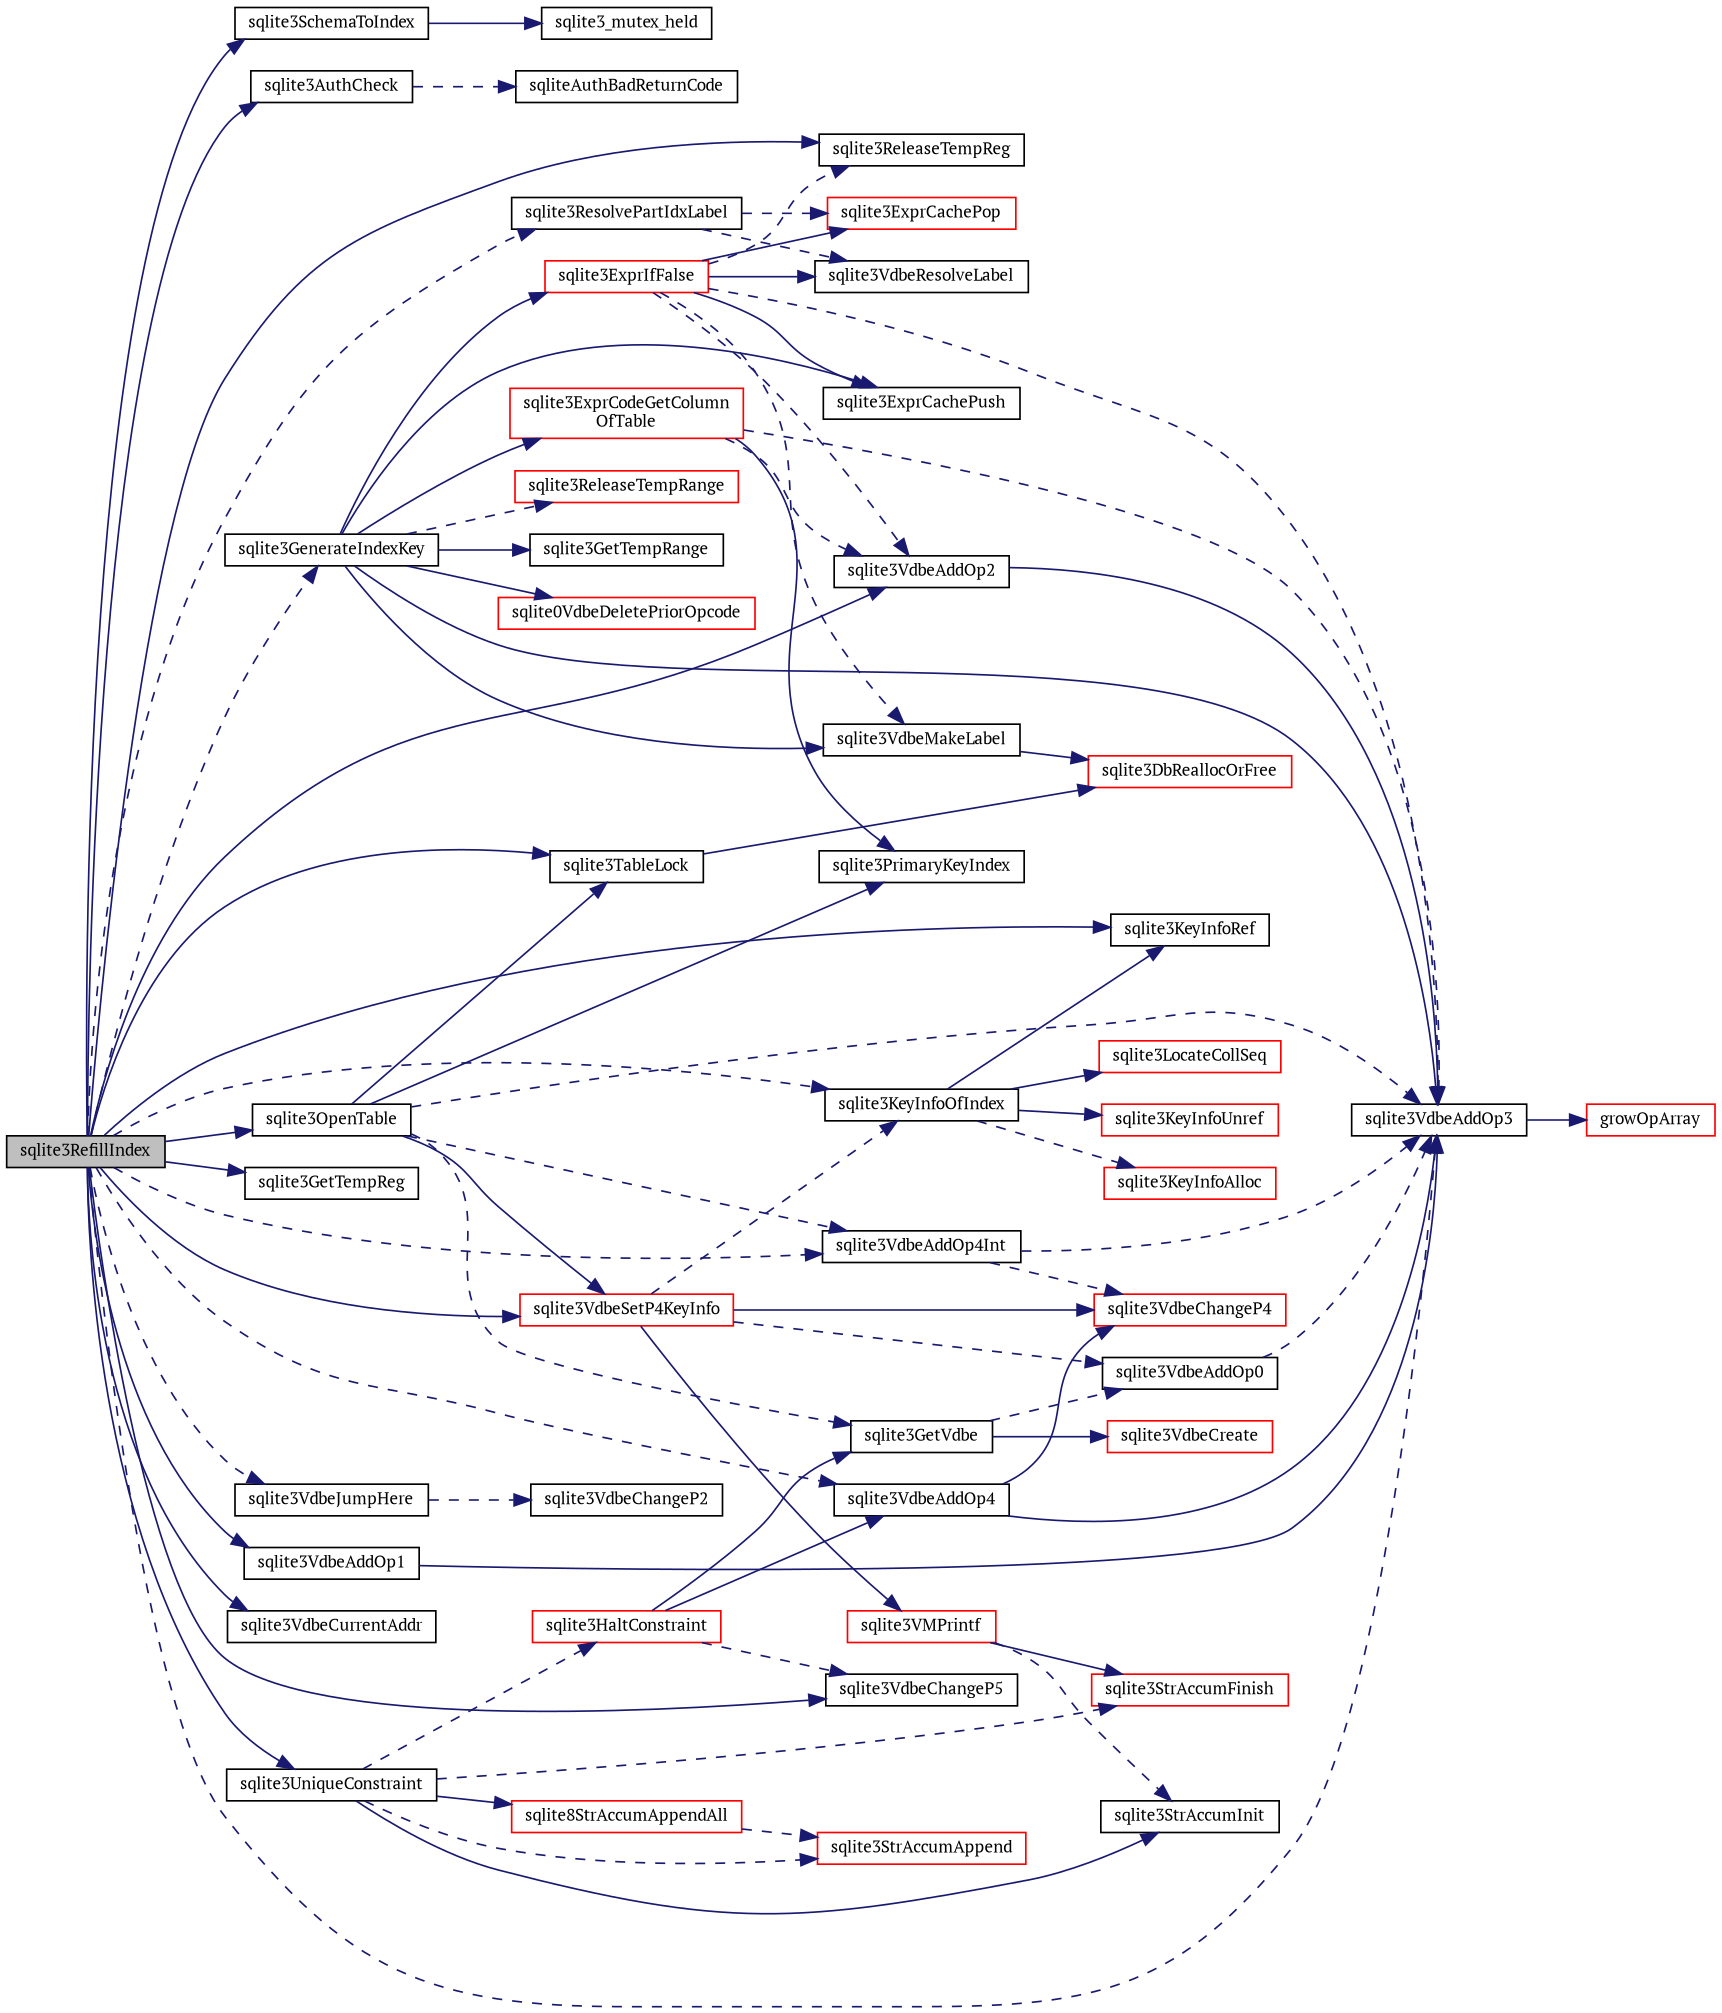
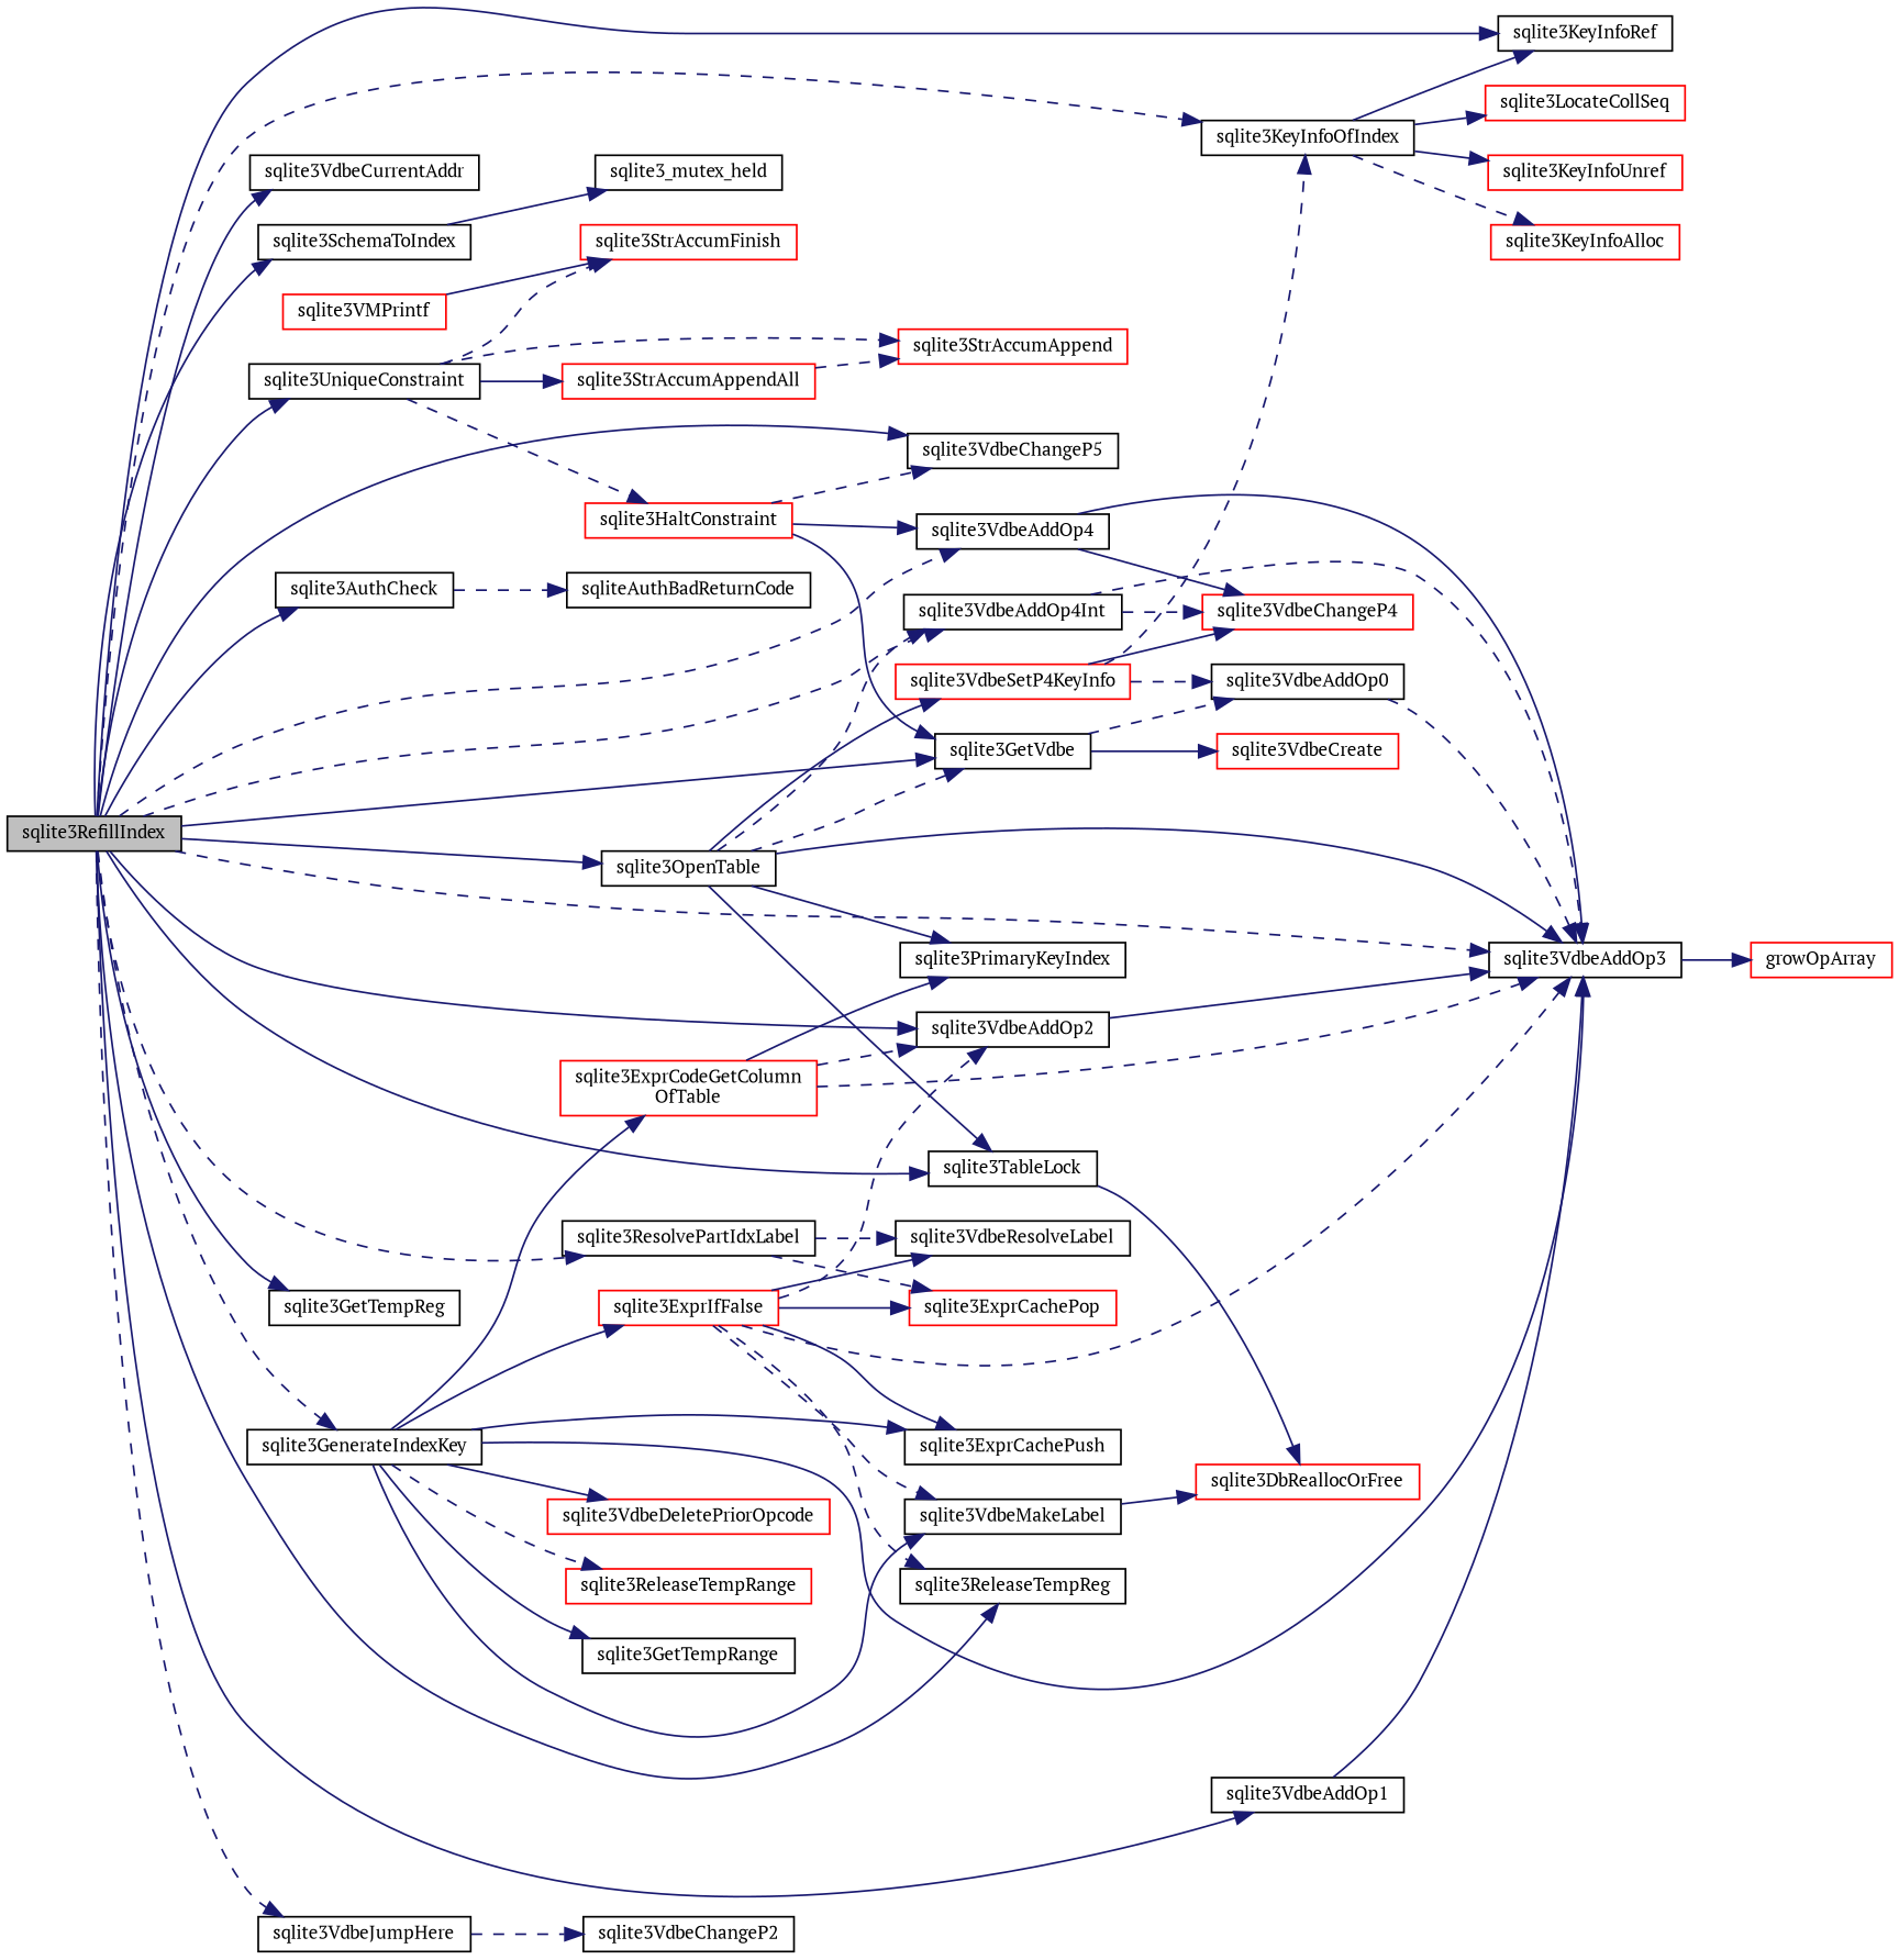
  digraph {
    fontname="PT Serif"
    rankdir=LR
    node [color=black fillcolor=white fontname="PT Serif" fontsize=10 shape=record style=filled]
    edge [color=midnightblue fontname="PT Serif" fontsize=10 labelfontname=FreeSans labelfontsize=10 style=solid]
    n1 [fillcolor=grey75 fontcolor=black height=0.2 label=sqlite3RefillIndex width=0.4]
    n2 [height=0.2 label=sqlite3SchemaToIndex width=0.4]
    n3 [height=0.2 label=sqlite3AuthCheck width=0.4]
    n4 [height=0.2 label=sqlite3TableLock width=0.4]
    n5 [height=0.2 label=sqlite3GetVdbe width=0.4]
    n6 [height=0.2 label=sqlite3VdbeAddOp3 width=0.4]
    n7 [height=0.2 label=sqlite3KeyInfoOfIndex width=0.4]
    n8 [height=0.2 label=sqlite3KeyInfoRef width=0.4]
    n9 [height=0.2 label=sqlite3VdbeAddOp4 width=0.4]
    n10 [height=0.2 label=sqlite3OpenTable width=0.4]
    n11 [height=0.2 label=sqlite3VdbeAddOp4Int width=0.4]
    n12 [height=0.2 label=sqlite3VdbeAddOp2 width=0.4]
    n13 [height=0.2 label=sqlite3GetTempReg width=0.4]
    n14 [height=0.2 label=sqlite3GenerateIndexKey width=0.4]
    n15 [height=0.2 label=sqlite3ReleaseTempReg width=0.4]
    n16 [height=0.2 label=sqlite3ResolvePartIdxLabel width=0.4]
    n17 [height=0.2 label=sqlite3VdbeJumpHere width=0.4]
    n18 [height=0.2 label=sqlite3VdbeChangeP5 width=0.4]
    n19 [height=0.2 label=sqlite3VdbeCurrentAddr width=0.4]
    n20 [height=0.2 label=sqlite3UniqueConstraint width=0.4]
    n21 [height=0.2 label=sqlite3VdbeAddOp1 width=0.4]
    n22 [height=0.2 label=sqlite3_mutex_held width=0.4]
    n23 [height=0.2 label=sqliteAuthBadReturnCode width=0.4]
    n24 [color=red height=0.2 label=sqlite3DbReallocOrFree width=0.4]
    n25 [color=red height=0.2 label=sqlite3VdbeCreate width=0.4]
    n26 [height=0.2 label=sqlite3VdbeAddOp0 width=0.4]
    n27 [color=red height=0.2 label=growOpArray width=0.4]
    n28 [color=red height=0.2 label=sqlite3KeyInfoUnref width=0.4]
    n29 [color=red height=0.2 label=sqlite3KeyInfoAlloc width=0.4]
    n30 [color=red height=0.2 label=sqlite3LocateCollSeq width=0.4]
    n31 [color=red height=0.2 label=sqlite3VdbeChangeP4 width=0.4]
    n32 [height=0.2 label=sqlite3PrimaryKeyIndex width=0.4]
    n33 [color=red height=0.2 label=sqlite3VdbeSetP4KeyInfo width=0.4]
    n34 [height=0.2 label=sqlite3VdbeMakeLabel width=0.4]
    n35 [height=0.2 label=sqlite3ExprCachePush width=0.4]
    n36 [color=red height=0.2 label=sqlite3ExprIfFalse width=0.4]
    n37 [height=0.2 label=sqlite3GetTempRange width=0.4]
    n38 [color=red height=0.2 label="sqlite3ExprCodeGetColumn\lOfTable" width=0.4]
-   n39 [color=red height=0.2 label=sqlite0VdbeDeletePriorOpcode width=0.4]
+   n39 [color=red height=0.2 label=sqlite3VdbeDeletePriorOpcode width=0.4]
    n40 [color=red height=0.2 label=sqlite3ReleaseTempRange width=0.4]
    n41 [color=red height=0.2 label=sqlite3ExprCachePop width=0.4]
    n42 [height=0.2 label=sqlite3VdbeResolveLabel width=0.4]
    n43 [height=0.2 label=sqlite3VdbeChangeP2 width=0.4]
-   n44 [height=0.2 label=sqlite3StrAccumInit width=0.4]
    n45 [color=red height=0.2 label=sqlite3StrAccumFinish width=0.4]
    n46 [color=red height=0.2 label=sqlite3StrAccumAppend width=0.4]
-   n47 [color=red height=0.2 label=sqlite8StrAccumAppendAll width=0.4]
+   n47 [color=red height=0.2 label=sqlite3StrAccumAppendAll width=0.4]
    n48 [color=red height=0.2 label=sqlite3HaltConstraint width=0.4]
    n49 [color=red height=0.2 label=sqlite3VMPrintf width=0.4]
    n1 -> n2
    n1 -> n3
    n1 -> n4
-   n1 -> n33
+   n1 -> n5
    n1 -> n6 [style=dashed]
    n1 -> n7 [style=dashed]
    n1 -> n8
    n1 -> n9 [style=dashed]
    n1 -> n10
    n1 -> n11 [style=dashed]
    n1 -> n12
    n1 -> n13
    n1 -> n14 [style=dashed]
    n1 -> n15
    n1 -> n16 [style=dashed]
    n1 -> n17 [style=dashed]
    n1 -> n18
    n1 -> n19
    n1 -> n20
    n1 -> n21
    n2 -> n22
    n3 -> n23 [style=dashed]
    n4 -> n24
    n5 -> n25
    n5 -> n26 [style=dashed]
    n6 -> n27
    n7 -> n8
    n7 -> n28
    n7 -> n29 [style=dashed]
    n7 -> n30
    n9 -> n6
    n9 -> n31
    n10 -> n4
    n10 -> n5 [style=dashed]
-   n10 -> n6 [style=dashed]
+   n10 -> n6
    n10 -> n11 [style=dashed]
    n10 -> n32
    n10 -> n33
    n11 -> n6 [style=dashed]
    n11 -> n31 [style=dashed]
    n12 -> n6
    n14 -> n6
    n14 -> n34
    n14 -> n35
    n14 -> n36
    n14 -> n37
    n14 -> n38
    n14 -> n39
    n14 -> n40 [style=dashed]
    n16 -> n41 [style=dashed]
    n16 -> n42 [style=dashed]
    n17 -> n43 [style=dashed]
-   n20 -> n44
    n20 -> n45 [style=dashed]
    n20 -> n46 [style=dashed]
    n20 -> n47
    n20 -> n48 [style=dashed]
    n21 -> n6
    n26 -> n6 [style=dashed]
    n33 -> n7 [style=dashed]
    n33 -> n26 [style=dashed]
    n33 -> n31
-   n33 -> n49
    n34 -> n24
    n36 -> n6 [style=dashed]
    n36 -> n12 [style=dashed]
    n36 -> n15 [style=dashed]
    n36 -> n34 [style=dashed]
    n36 -> n35
    n36 -> n41
    n36 -> n42
    n38 -> n6 [style=dashed]
    n38 -> n12 [style=dashed]
    n38 -> n32
    n47 -> n46 [style=dashed]
    n48 -> n5
    n48 -> n9
    n48 -> n18 [style=dashed]
-   n49 -> n44 [style=dashed]
    n49 -> n45
  }
